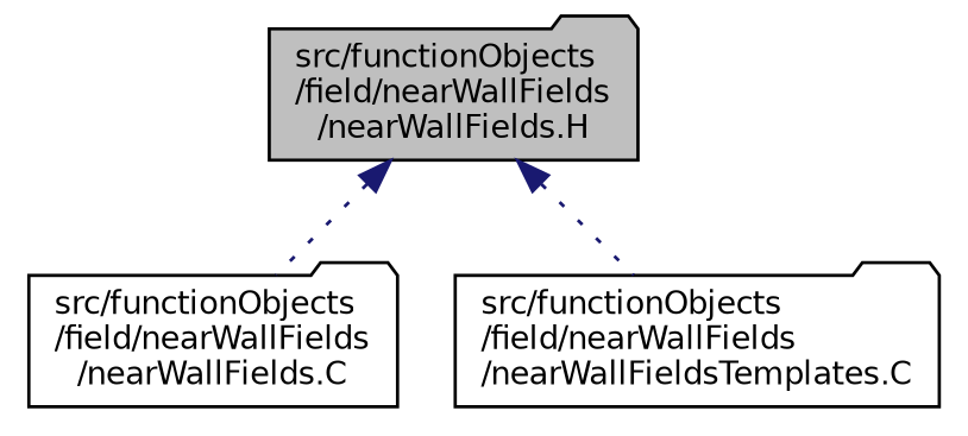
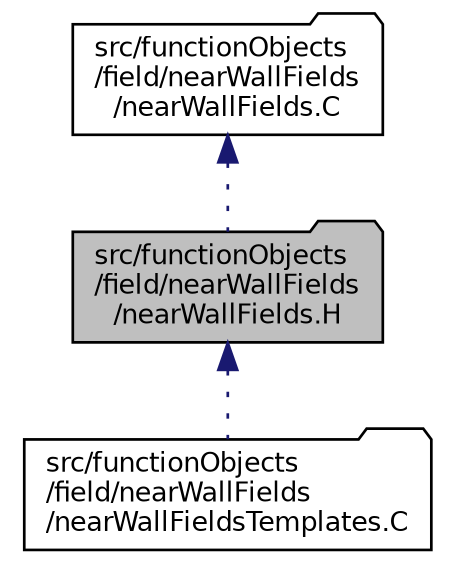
  digraph {
    node [color=black fontname=Helvetica fontsize=10 shape=folder]
    edge [color=midnightblue dir=back fontname=Helvetica fontsize=10 labelfontname=Helvetica labelfontsize=10 style=dotted]
    n1 [fillcolor=grey75 fontcolor=black height=0.2 label="src/functionObjects\l/field/nearWallFields\l/nearWallFields.H" style=filled width=0.4]
    n2 [height=0.2 label="src/functionObjects\l/field/nearWallFields\l/nearWallFields.C" width=0.4]
    n3 [height=0.2 label="src/functionObjects\l/field/nearWallFields\l/nearWallFieldsTemplates.C" width=0.4]
-   n1 -> n2
+   n2 -> n1
    n1 -> n3
  }
